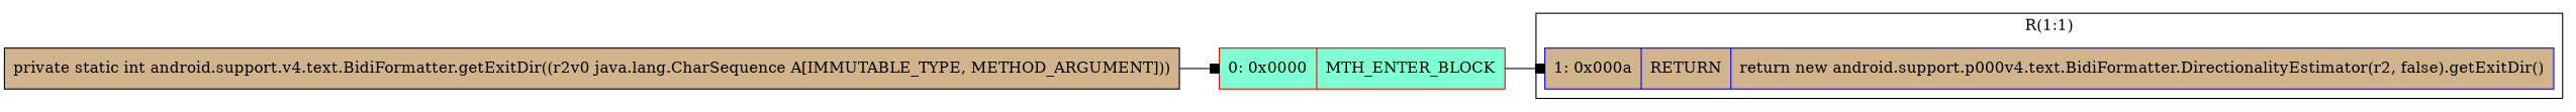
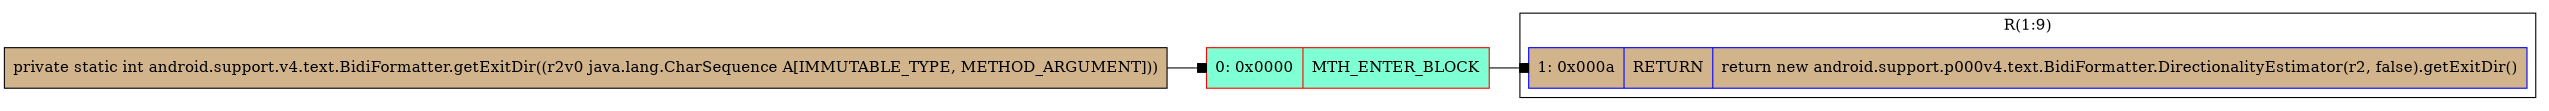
  digraph {
    rankdir=LR
    node [shape=record style=filled fillcolor=tan]
    edge [style=solid arrowhead=box]
    n1 [color=blue label="{1\:\ 0x000a|RETURN\l|return new android.support.p000v4.text.BidiFormatter.DirectionalityEstimator(r2, false).getExitDir()\l}"]
    n2 [color=red label="{0\:\ 0x0000|MTH_ENTER_BLOCK\l}" fillcolor=aquamarine]
    n3 [label="{private static int android.support.v4.text.BidiFormatter.getExitDir((r2v0 java.lang.CharSequence A[IMMUTABLE_TYPE, METHOD_ARGUMENT])) }"]
    subgraph cluster_1 {
-     label="R(1:1)"
+     label="R(1:9)"
      n1
    }
    n2 -> n1
    n3 -> n2
  }
